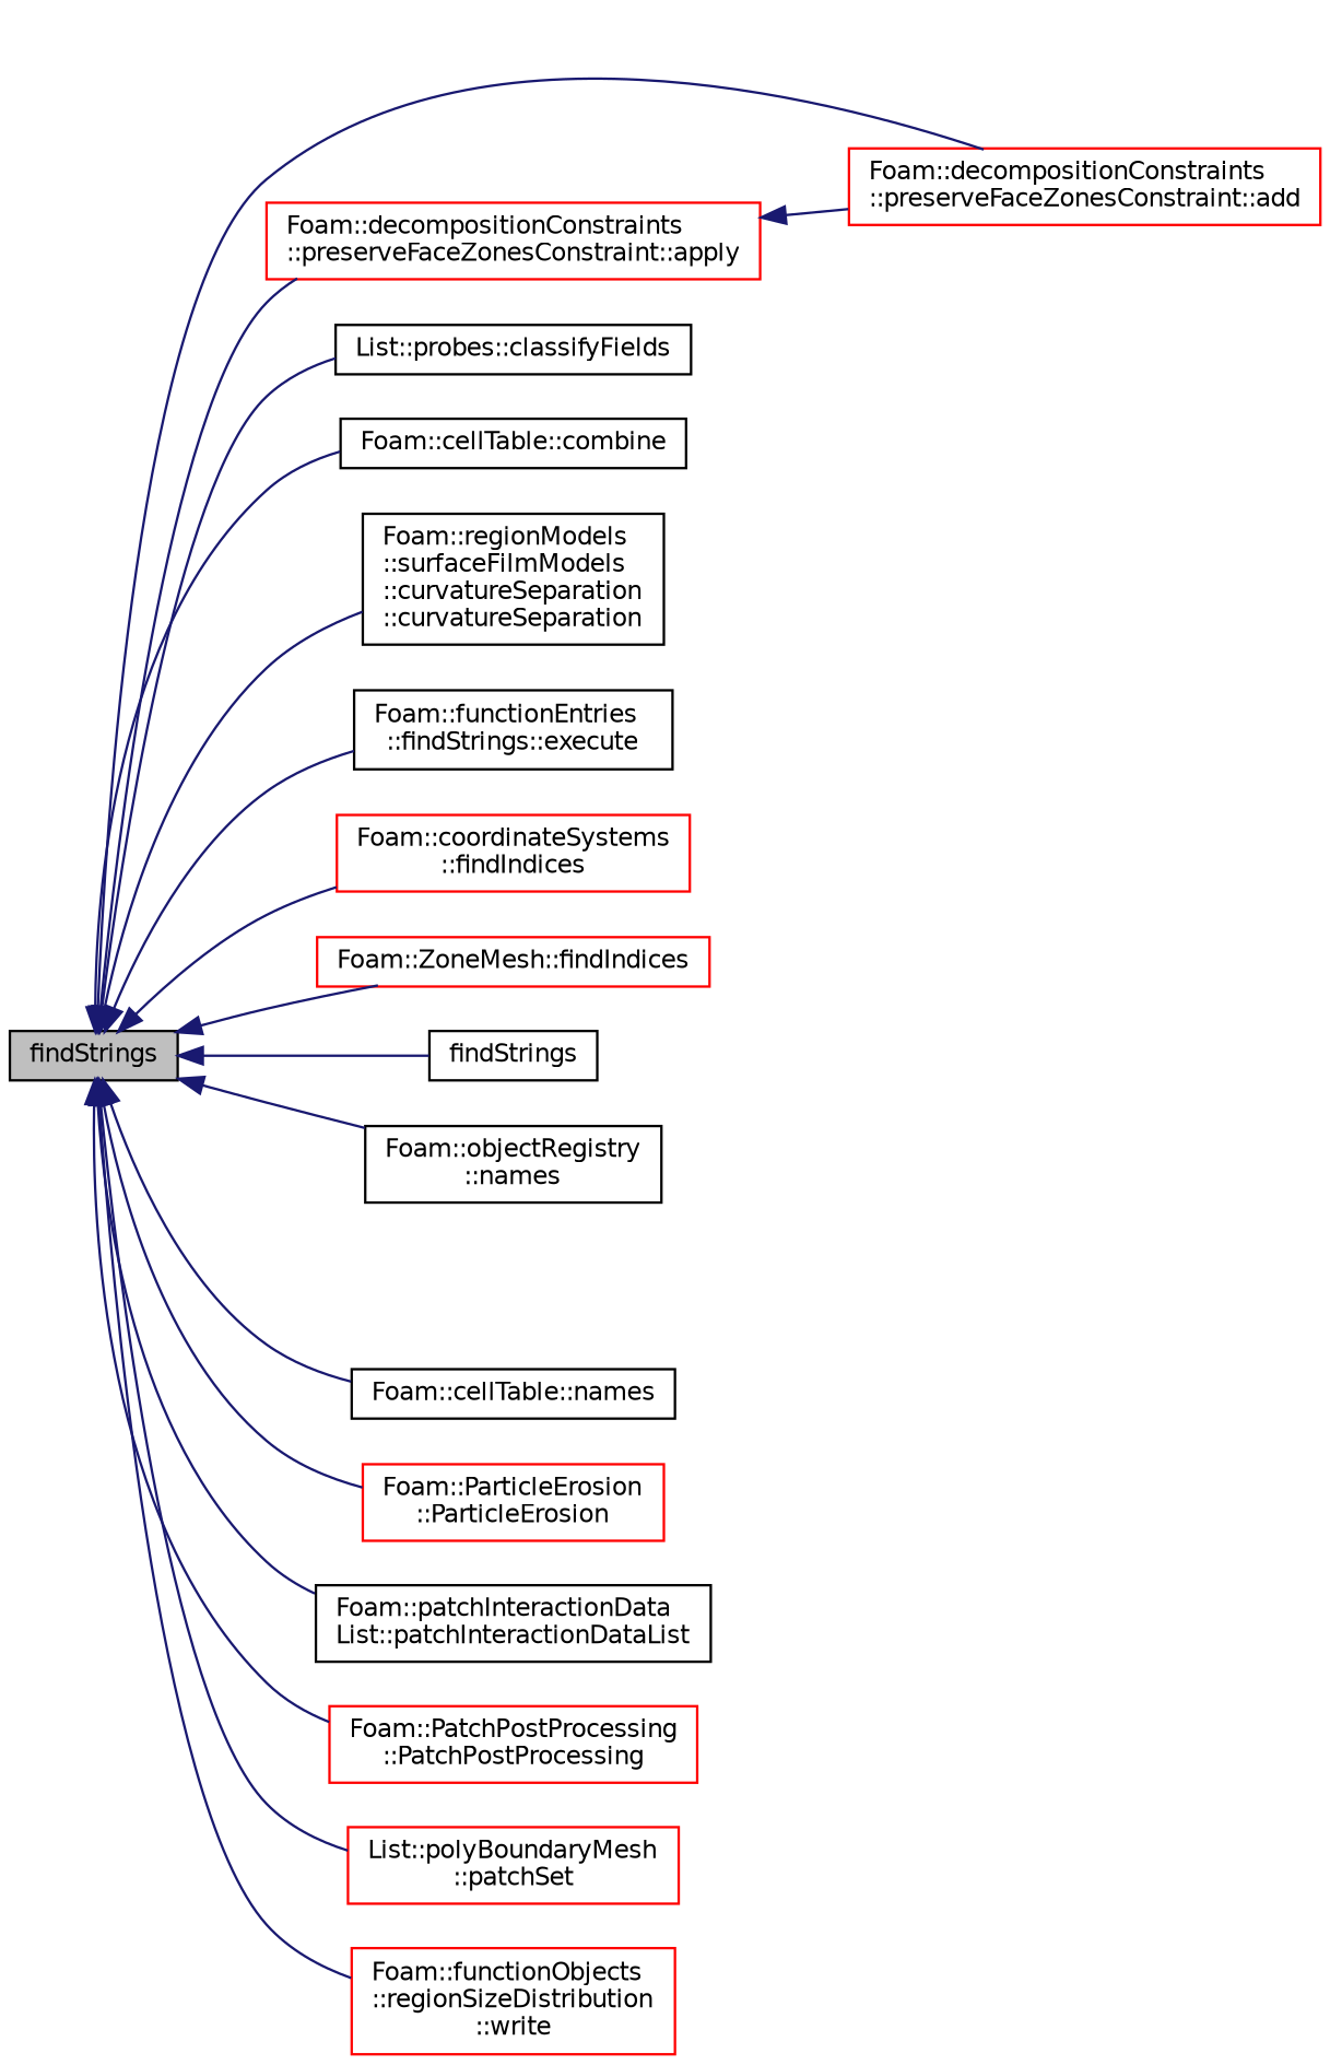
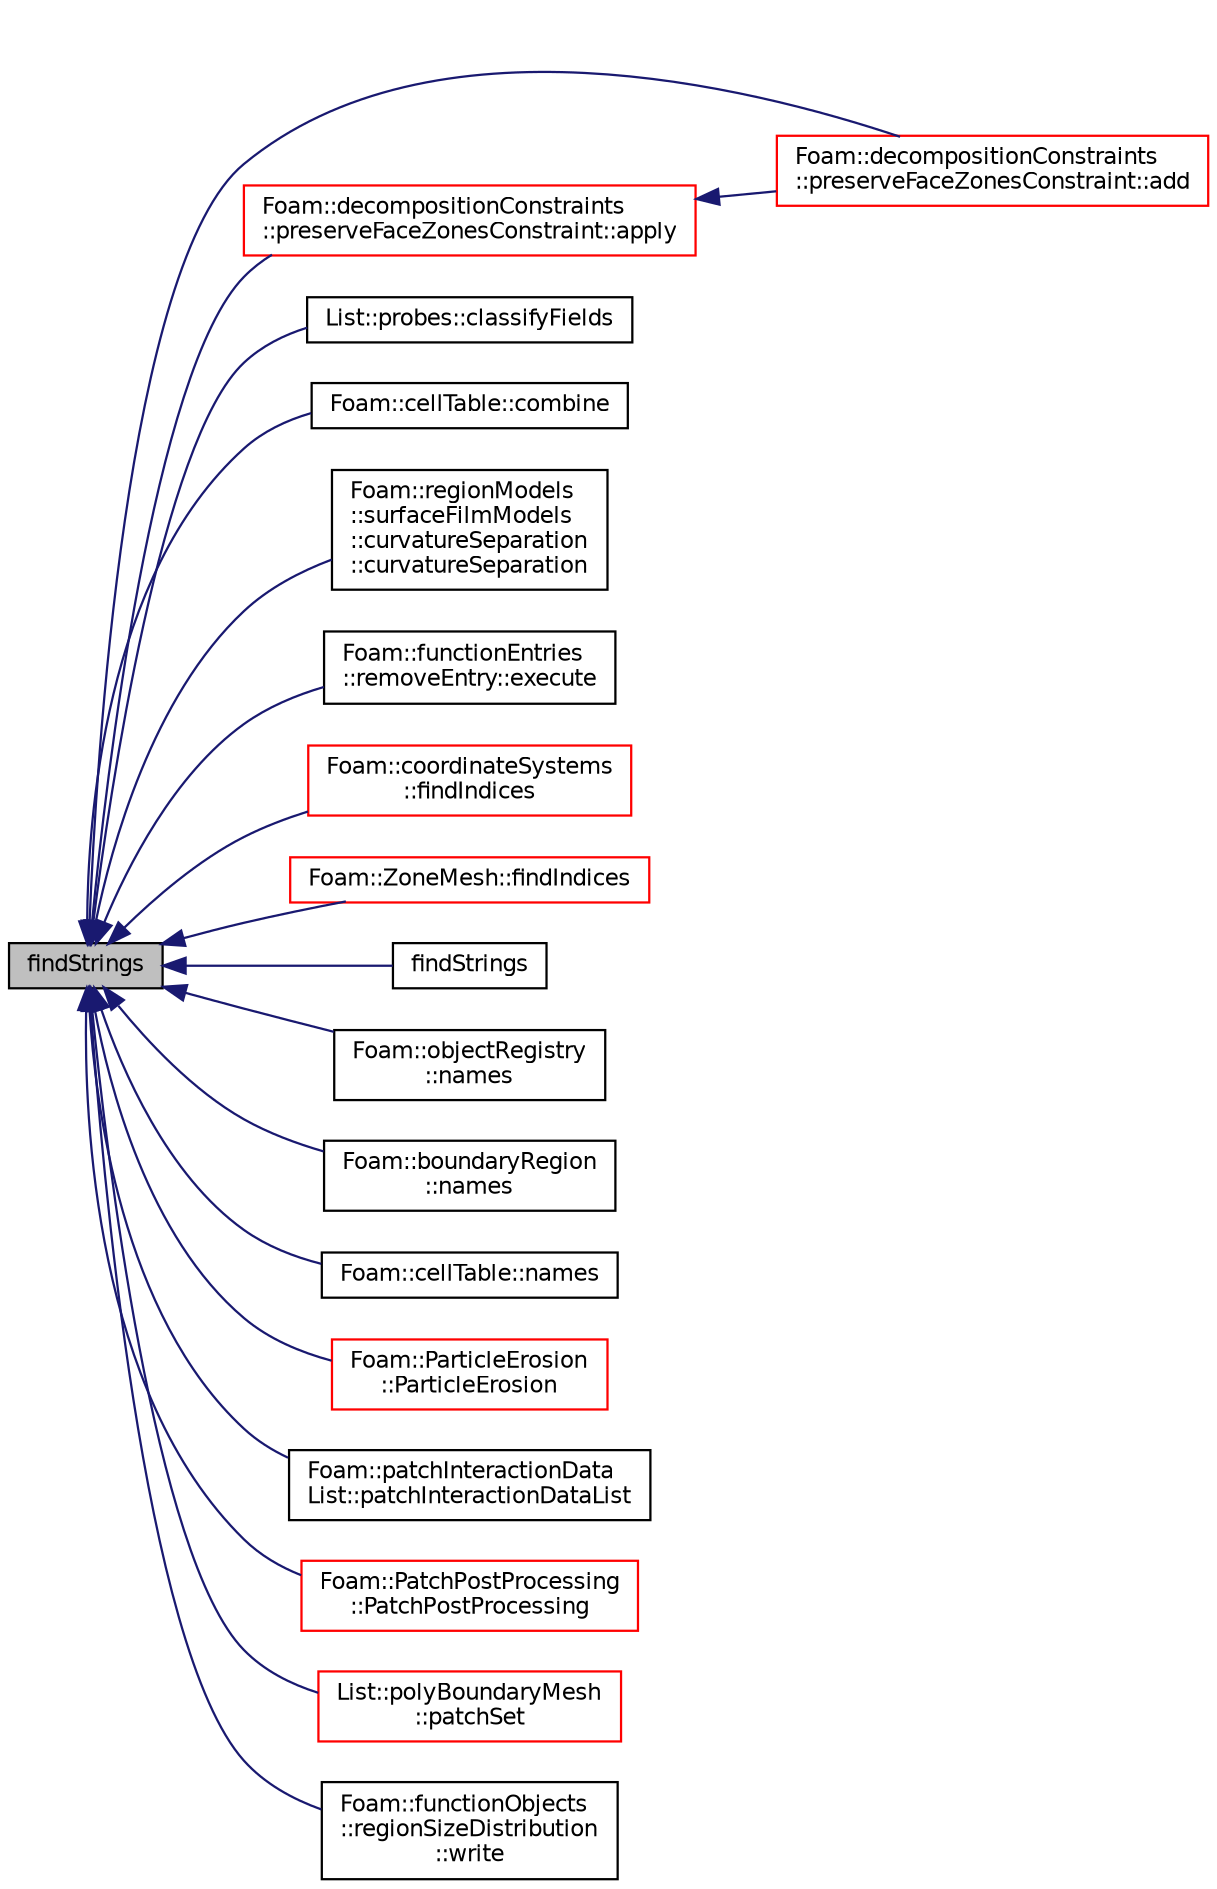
  digraph {
    rankdir=LR
    node [color=black fontname=Helvetica fontsize=10 shape=record]
    edge [color=midnightblue dir=back fontname=Helvetica fontsize=10 labelfontname=Helvetica labelfontsize=10 style=solid]
    n1 [fillcolor=grey75 fontcolor=black height=0.2 label=findStrings style=filled width=0.4]
    n2 [color=red height=0.2 label="Foam::decompositionConstraints\l::preserveFaceZonesConstraint::add" width=0.4]
    n3 [color=red height=0.2 label="Foam::decompositionConstraints\l::preserveFaceZonesConstraint::apply" width=0.4]
    n4 [height=0.2 label="List::probes::classifyFields" width=0.4]
    n5 [height=0.2 label="Foam::cellTable::combine" width=0.4]
    n6 [height=0.2 label="Foam::regionModels\l::surfaceFilmModels\l::curvatureSeparation\l::curvatureSeparation" width=0.4]
-   n7 [height=0.2 label="Foam::functionEntries\l::findStrings::execute" width=0.4]
+   n7 [height=0.2 label="Foam::functionEntries\l::removeEntry::execute" width=0.4]
    n8 [color=red height=0.2 label="Foam::coordinateSystems\l::findIndices" width=0.4]
    n9 [color=red height=0.2 label="Foam::ZoneMesh::findIndices" width=0.4]
    n10 [height=0.2 label=findStrings width=0.4]
    n11 [height=0.2 label="Foam::objectRegistry\l::names" width=0.4]
+   n12 [height=0.2 label="Foam::boundaryRegion\l::names" width=0.4]
    n13 [height=0.2 label="Foam::cellTable::names" width=0.4]
    n14 [color=red height=0.2 label="Foam::ParticleErosion\l::ParticleErosion" width=0.4]
    n15 [height=0.2 label="Foam::patchInteractionData\lList::patchInteractionDataList" width=0.4]
    n16 [color=red height=0.2 label="Foam::PatchPostProcessing\l::PatchPostProcessing" width=0.4]
    n17 [color=red height=0.2 label="List::polyBoundaryMesh\l::patchSet" width=0.4]
-   n18 [color=red height=0.2 label="Foam::functionObjects\l::regionSizeDistribution\l::write" width=0.4]
+   n18 [height=0.2 label="Foam::functionObjects\l::regionSizeDistribution\l::write" width=0.4]
    n1 -> n2
    n1 -> n3
    n1 -> n4
    n1 -> n5
    n1 -> n6
    n1 -> n7
    n1 -> n8
    n1 -> n9
    n1 -> n10
    n1 -> n11
+   n1 -> n12
    n1 -> n13
    n1 -> n14
    n1 -> n15
    n1 -> n16
    n1 -> n17
    n1 -> n18
    n3 -> n2
  }
